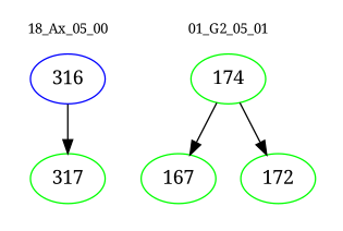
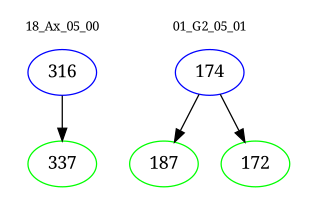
  digraph {
    fontname="Noto Serif"
    node [color=green fontname="Noto Serif"]
    edge [color=black fontname="Noto Serif"]
    n1 [color=blue label=316]
-   n2 [label=317]
-   n3 [label=174]
-   n4 [label=167]
+   n2 [label=337]
+   n3 [color=blue label=174]
+   n4 [label=187]
    n5 [label=172]
    subgraph cluster_1 {
      color=white
      fontsize=10
      label="18_Ax_05_00"
      n1
      n2
    }
    subgraph cluster_2 {
      color=white
      fontsize=10
      label="01_G2_05_01"
      n3
      n4
      n5
    }
    n1 -> n2
    n3 -> n4
    n3 -> n5
  }
